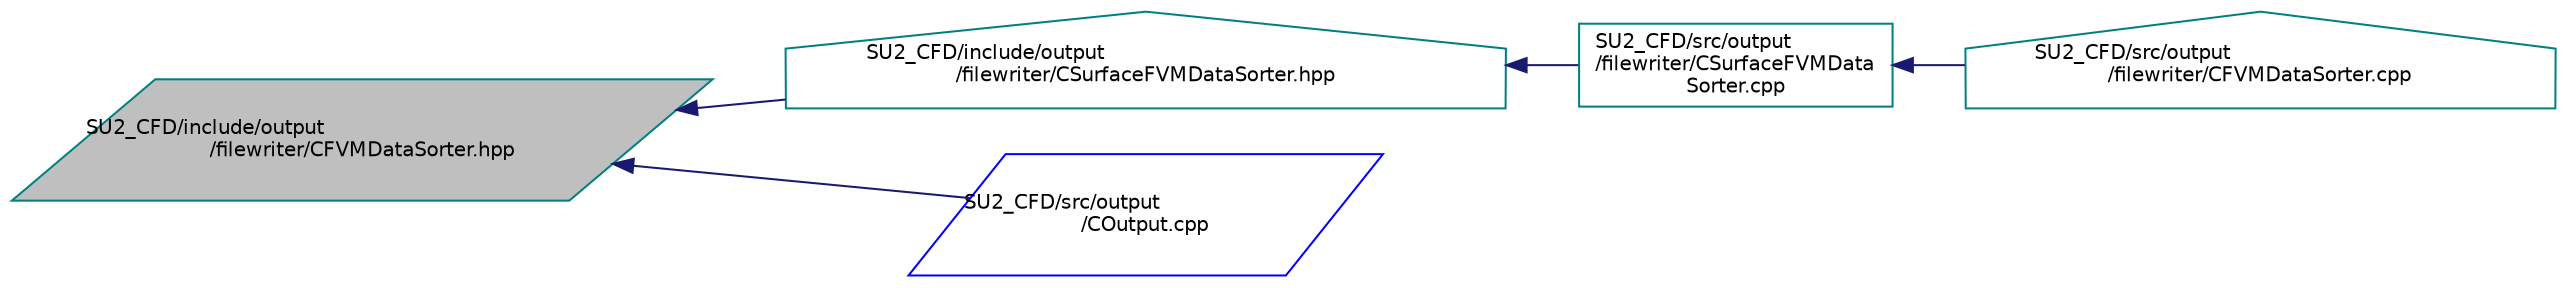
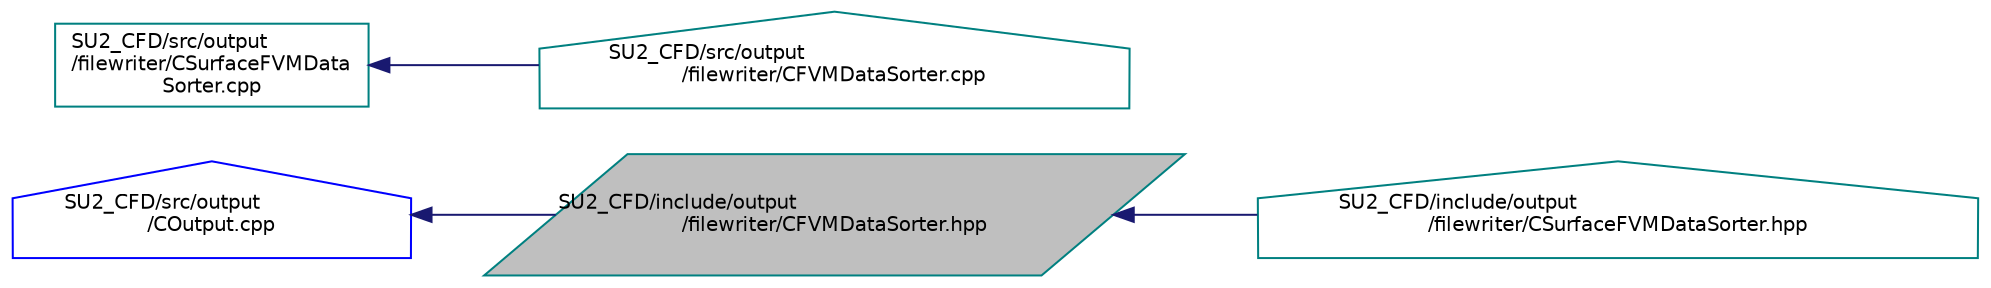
  digraph {
    rankdir=LR
    node [color=teal fillcolor=white fontname=Helvetica fontsize=10 shape=parallelogram style=filled]
    edge [color=midnightblue dir=back fontname=Helvetica fontsize=10 labelfontname=Helvetica labelfontsize=10 style=solid]
    n1 [fillcolor=grey75 fontcolor=black height=0.2 label="SU2_CFD/include/output\l/filewriter/CFVMDataSorter.hpp" width=0.4]
    n2 [height=0.2 label="SU2_CFD/include/output\l/filewriter/CSurfaceFVMDataSorter.hpp" shape=house width=0.4]
-   n3 [color=blue height=0.2 label="SU2_CFD/src/output\l/COutput.cpp" width=0.4]
+   n3 [color=blue height=0.2 label="SU2_CFD/src/output\l/COutput.cpp" shape=house width=0.4]
    n4 [height=0.2 label="SU2_CFD/src/output\l/filewriter/CSurfaceFVMData\lSorter.cpp" shape=box width=0.4]
    n5 [height=0.2 label="SU2_CFD/src/output\l/filewriter/CFVMDataSorter.cpp" shape=house width=0.4]
    n1 -> n2
-   n1 -> n3
-   n2 -> n4
+   n3 -> n1
    n4 -> n5
  }
